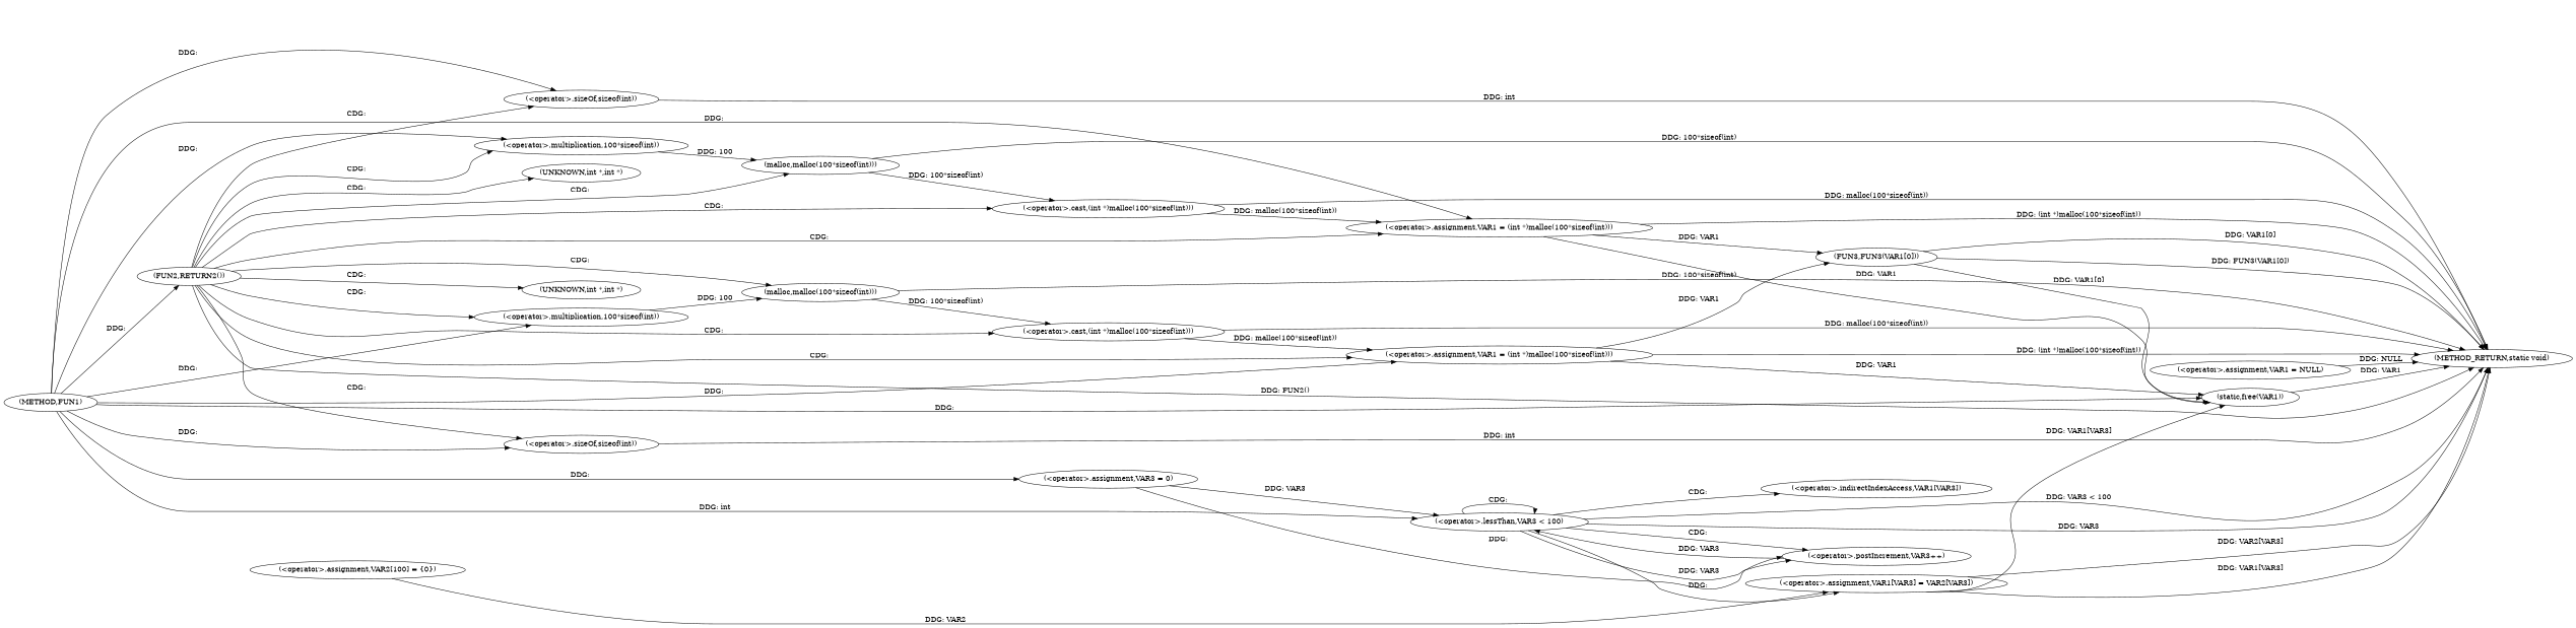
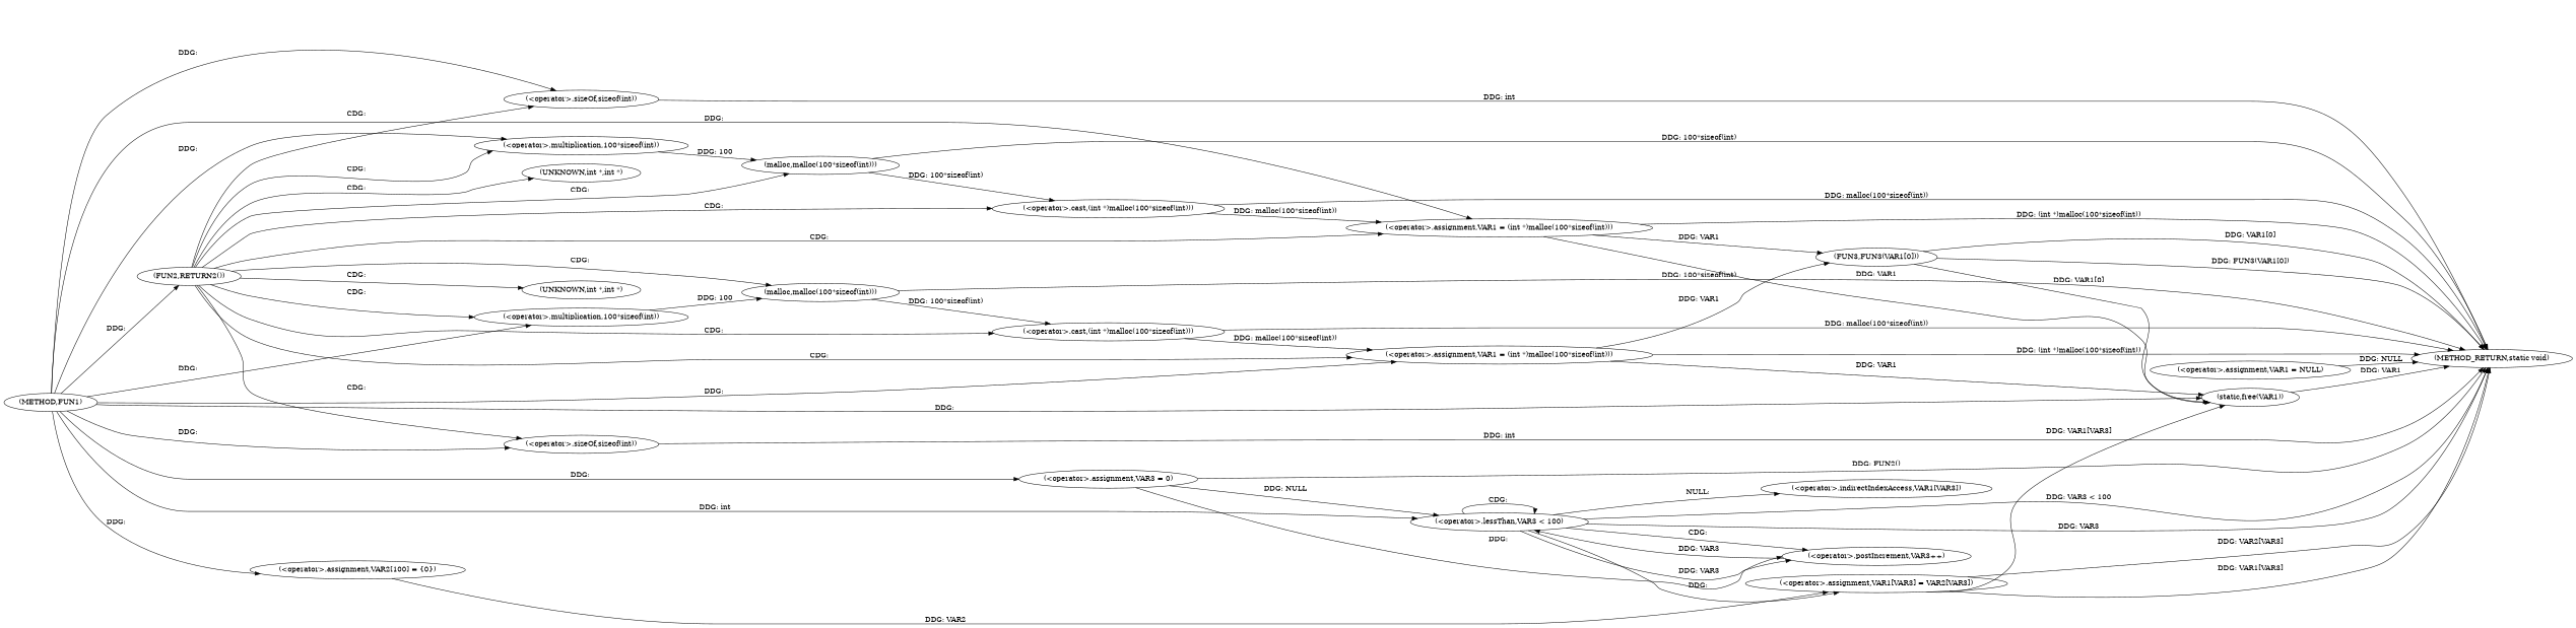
  digraph {
    rankdir=LR
    n1 [label="(METHOD,FUN1)"]
    n2 [label="(FUN2,RETURN2())"]
    n3 [label="(<operator>.assignment,VAR1 = (int *)malloc(100*sizeof(int)))"]
    n4 [label="(<operator>.multiplication,100*sizeof(int))"]
    n5 [label="(<operator>.sizeOf,sizeof(int))"]
    n6 [label="(<operator>.assignment,VAR1 = (int *)malloc(100*sizeof(int)))"]
    n7 [label="(<operator>.multiplication,100*sizeof(int))"]
    n8 [label="(<operator>.sizeOf,sizeof(int))"]
    n9 [label="(<operator>.assignment,VAR2[100] = {0})"]
    n10 [label="(<operator>.assignment,VAR3 = 0)"]
    n11 [label="(<operator>.lessThan,VAR3 < 100)"]
    n12 [label="(static,free(VAR1))"]
    n13 [label="(<operator>.assignment,VAR1 = NULL)"]
    n14 [label="(METHOD_RETURN,static void)"]
    n15 [label="(<operator>.cast,(int *)malloc(100*sizeof(int)))"]
    n16 [label="(malloc,malloc(100*sizeof(int)))"]
    n17 [label="(<operator>.cast,(int *)malloc(100*sizeof(int)))"]
    n18 [label="(malloc,malloc(100*sizeof(int)))"]
    n19 [label="(UNKNOWN,int *,int *)"]
    n20 [label="(UNKNOWN,int *,int *)"]
    n21 [label="(FUN3,FUN3(VAR1[0]))"]
    n22 [label="(<operator>.assignment,VAR1[VAR3] = VAR2[VAR3])"]
    n23 [label="(<operator>.postIncrement,VAR3++)"]
    n24 [label="(<operator>.indirectIndexAccess,VAR1[VAR3])"]
    n1 -> n2 [label="DDG: "]
    n1 -> n3 [label="DDG: "]
    n1 -> n4 [label="DDG: "]
    n1 -> n5 [label="DDG: "]
    n1 -> n6 [label="DDG: "]
    n1 -> n7 [label="DDG: "]
    n1 -> n8 [label="DDG: "]
+   n1 -> n9 [label="DDG: "]
    n1 -> n10 [label="DDG: "]
    n1 -> n11 [label="DDG: int"]
    n1 -> n12 [label="DDG: "]
    n2 -> n3 [label="CDG: "]
    n2 -> n4 [label="CDG: "]
    n2 -> n5 [label="CDG: "]
    n2 -> n6 [label="CDG: "]
    n2 -> n7 [label="CDG: "]
    n2 -> n8 [label="CDG: "]
-   n2 -> n14 [label="DDG: FUN2()"]
+   n10 -> n14 [label="DDG: FUN2()"]
    n2 -> n15 [label="CDG: "]
    n2 -> n16 [label="CDG: "]
    n2 -> n17 [label="CDG: "]
    n2 -> n18 [label="CDG: "]
    n2 -> n19 [label="CDG: "]
    n2 -> n20 [label="CDG: "]
    n3 -> n12 [label="DDG: VAR1"]
    n3 -> n14 [label="DDG: (int *)malloc(100*sizeof(int))"]
    n3 -> n21 [label="DDG: VAR1"]
    n4 -> n16 [label="DDG: 100"]
    n5 -> n14 [label="DDG: int"]
    n6 -> n12 [label="DDG: VAR1"]
    n6 -> n14 [label="DDG: (int *)malloc(100*sizeof(int))"]
    n6 -> n21 [label="DDG: VAR1"]
    n7 -> n18 [label="DDG: 100"]
    n8 -> n14 [label="DDG: int"]
    n9 -> n22 [label="DDG: VAR2"]
-   n10 -> n11 [label="DDG: VAR3"]
+   n10 -> n11 [label="DDG: NULL"]
    n10 -> n23 [label="DDG: "]
    n11 -> n11 [label="CDG: "]
    n11 -> n14 [label="DDG: VAR3 < 100"]
    n11 -> n14 [label="DDG: VAR3"]
    n11 -> n22 [label="DDG: "]
    n11 -> n23 [label="DDG: VAR3"]
    n11 -> n23 [label="CDG: "]
-   n11 -> n24 [label="CDG: "]
+   n11 -> n24 [label="NULL: "]
    n12 -> n14 [label="DDG: VAR1"]
    n13 -> n14 [label="DDG: NULL"]
    n15 -> n3 [label="DDG: malloc(100*sizeof(int))"]
    n15 -> n14 [label="DDG: malloc(100*sizeof(int))"]
    n16 -> n14 [label="DDG: 100*sizeof(int)"]
    n16 -> n15 [label="DDG: 100*sizeof(int)"]
    n17 -> n6 [label="DDG: malloc(100*sizeof(int))"]
    n17 -> n14 [label="DDG: malloc(100*sizeof(int))"]
    n18 -> n14 [label="DDG: 100*sizeof(int)"]
    n18 -> n17 [label="DDG: 100*sizeof(int)"]
    n21 -> n12 [label="DDG: VAR1[0]"]
    n21 -> n14 [label="DDG: FUN3(VAR1[0])"]
    n21 -> n14 [label="DDG: VAR1[0]"]
    n22 -> n12 [label="DDG: VAR1[VAR3]"]
    n22 -> n14 [label="DDG: VAR2[VAR3]"]
    n22 -> n14 [label="DDG: VAR1[VAR3]"]
    n23 -> n11 [label="DDG: VAR3"]
  }
